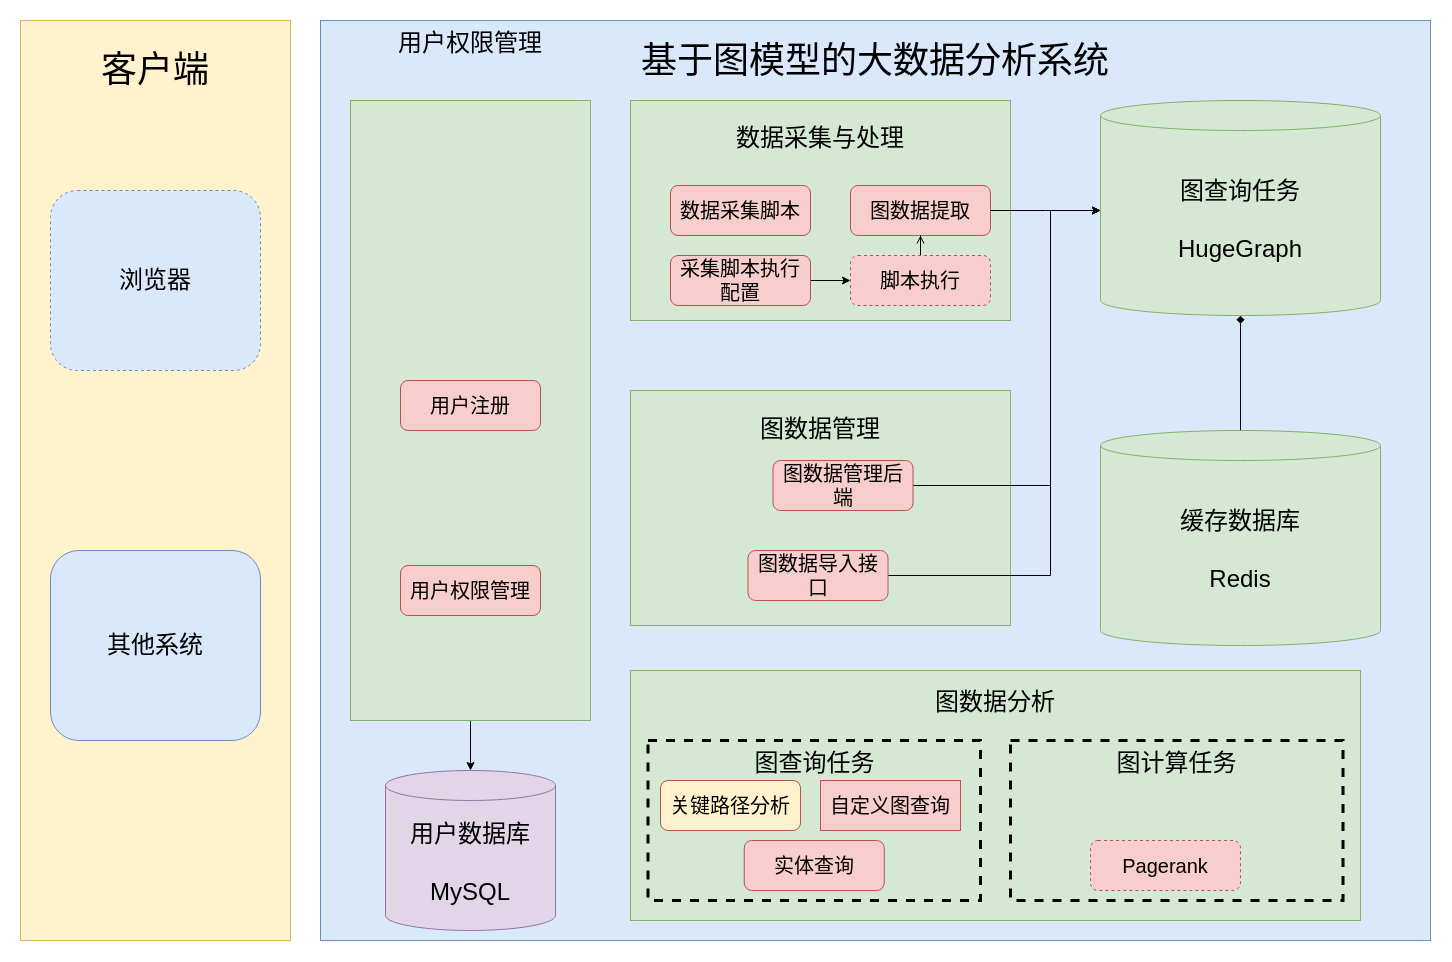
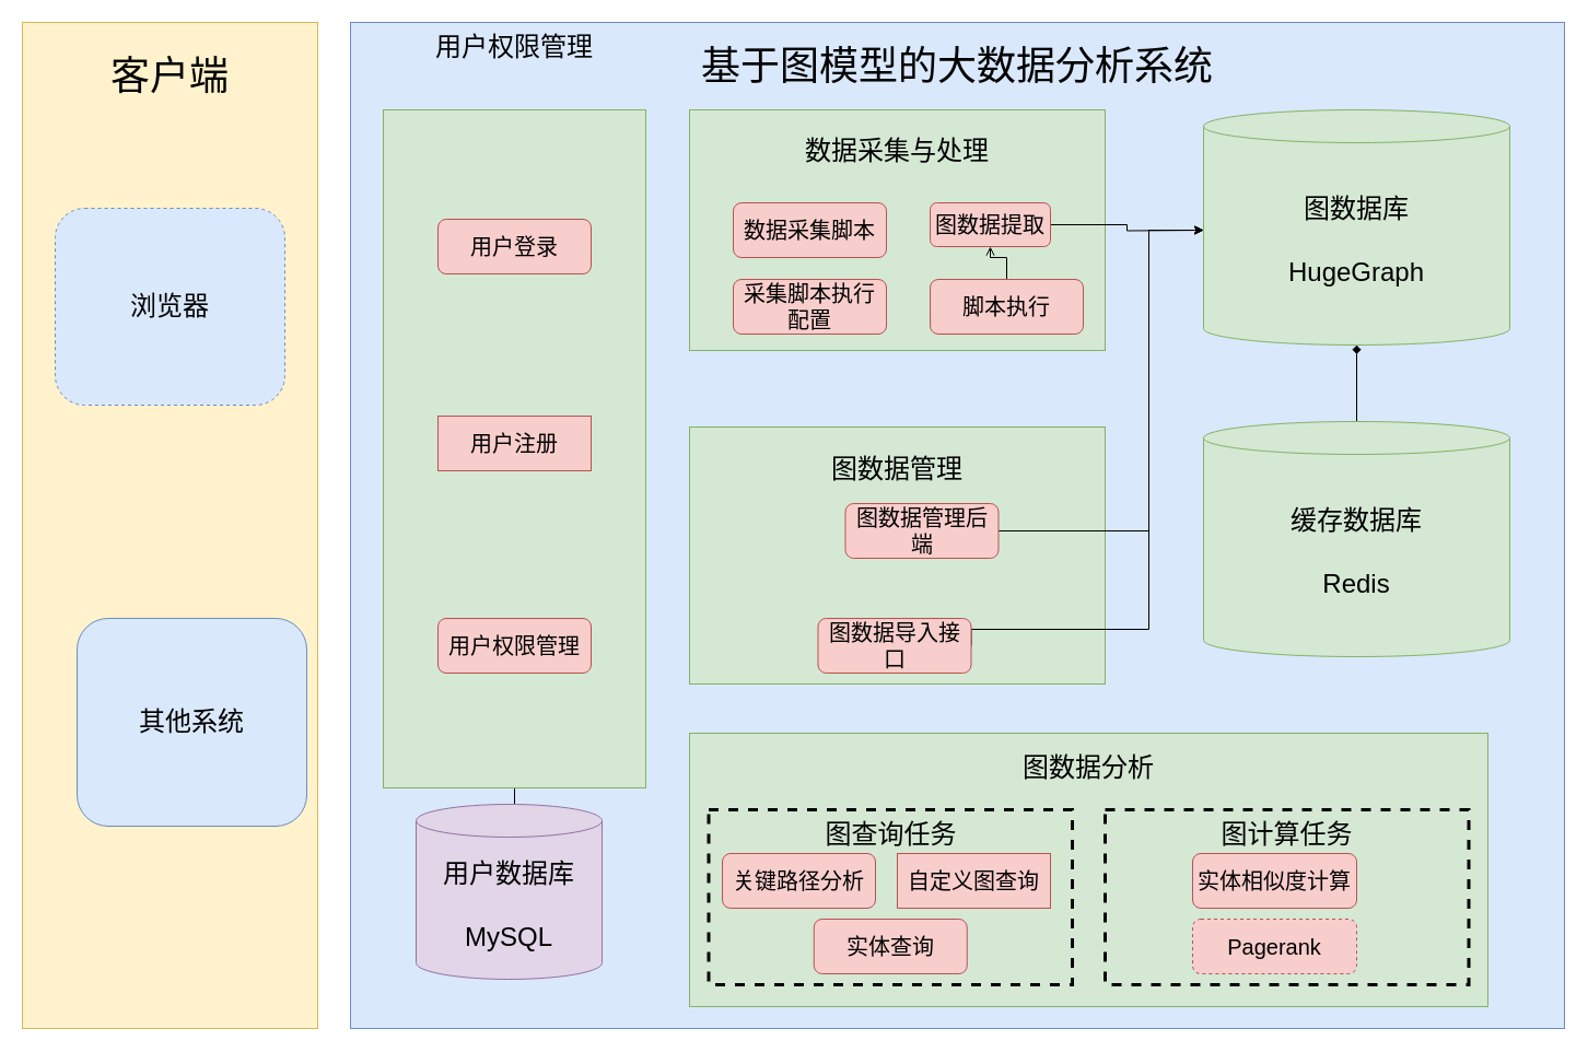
  <mxCell id="0" />
  <mxCell id="1" parent="0" />
  <mxCell id="2" value="&lt;font face=&quot;宋体&quot; style=&quot;font-size: 36px;&quot;&gt;客户端&lt;br&gt;&lt;br&gt;&lt;br&gt;&lt;br&gt;&lt;br&gt;&lt;br&gt;&lt;br&gt;&lt;br&gt;&lt;br&gt;&lt;br&gt;&lt;br&gt;&lt;br&gt;&lt;br&gt;&lt;br&gt;&lt;br&gt;&lt;br&gt;&lt;br&gt;&lt;br&gt;&lt;br&gt;&lt;br&gt;&lt;/font&gt;" style="rounded=0;whiteSpace=wrap;html=1;fillColor=#fff2cc;strokeColor=#d6b656;" vertex="1" parent="1"><mxGeometry x="20" y="20" width="270" height="920" as="geometry" /></mxCell>
  <mxCell id="3" value="&lt;font style=&quot;font-size: 36px;&quot;&gt;&lt;span style=&quot;font-family: 宋体;&quot;&gt;基于图模型的大数据分析系统&lt;br&gt;&lt;br&gt;&lt;br&gt;&lt;br&gt;&lt;br&gt;&lt;br&gt;&lt;br&gt;&lt;br&gt;&lt;br&gt;&lt;br&gt;&lt;br&gt;&lt;br&gt;&lt;br&gt;&lt;br&gt;&lt;br&gt;&lt;br&gt;&lt;br&gt;&lt;br&gt;&lt;br&gt;&lt;br&gt;&lt;/span&gt;&lt;/font&gt;" style="rounded=0;whiteSpace=wrap;html=1;fillColor=#dae8fc;strokeColor=#6c8ebf;arcSize=15;" vertex="1" parent="1"><mxGeometry x="320" y="20" width="1110" height="920" as="geometry" /></mxCell>
  <mxCell id="4" value="&lt;font style=&quot;&quot;&gt;&lt;font style=&quot;font-size: 24px;&quot;&gt;数据采集与处理&lt;br&gt;&lt;br&gt;&lt;br&gt;&lt;br&gt;&lt;br&gt;&lt;/font&gt;&lt;br&gt;&lt;br&gt;&lt;/font&gt;" style="rounded=0;whiteSpace=wrap;html=1;fillColor=#d5e8d4;strokeColor=#82b366;" vertex="1" parent="1"><mxGeometry x="630" y="100" width="380" height="220" as="geometry" /></mxCell>
  <mxCell id="5" value="&lt;font style=&quot;font-size: 20px;&quot;&gt;数据采集脚本&lt;/font&gt;" style="rounded=1;whiteSpace=wrap;html=1;fillColor=#f8cecc;strokeColor=#b85450;fontSize=20;" vertex="1" parent="1"><mxGeometry x="670" y="185" width="140" height="50" as="geometry" /></mxCell>
  <mxCell id="6" value="&lt;font style=&quot;&quot;&gt;&lt;font style=&quot;font-size: 24px;&quot;&gt;图数据分析&lt;br&gt;&lt;br&gt;&lt;br&gt;&lt;br&gt;&lt;br&gt;&lt;br&gt;&lt;br&gt;&lt;/font&gt;&lt;br&gt;&lt;/font&gt;" style="rounded=0;whiteSpace=wrap;html=1;fillColor=#d5e8d4;strokeColor=#82b366;" vertex="1" parent="1"><mxGeometry x="630" y="670" width="730" height="250" as="geometry" /></mxCell>
  <mxCell id="7" value="&lt;font style=&quot;&quot;&gt;&lt;font style=&quot;font-size: 24px;&quot;&gt;图数据管理&lt;br&gt;&lt;/font&gt;&lt;br&gt;&lt;br&gt;&lt;br&gt;&lt;br&gt;&lt;br&gt;&lt;br&gt;&lt;br&gt;&lt;br&gt;&lt;br&gt;&lt;br&gt;&lt;br&gt;&lt;/font&gt;" style="rounded=0;whiteSpace=wrap;html=1;fillColor=#d5e8d4;strokeColor=#82b366;" vertex="1" parent="1"><mxGeometry x="630" y="390" width="380" height="235" as="geometry" /></mxCell>
  <mxCell id="8" style="edgeStyle=orthogonalEdgeStyle;rounded=0;orthogonalLoop=1;jettySize=auto;html=1;exitX=1;exitY=0.5;exitDx=0;exitDy=0;entryX=0;entryY=0.5;entryDx=0;entryDy=0;" edge="1" parent="1" source="9"><mxGeometry relative="1" as="geometry"><mxPoint x="1100" y="210" as="targetPoint" /></mxGeometry></mxCell>
- <mxCell id="9" value="图数据提取" style="rounded=1;whiteSpace=wrap;html=1;fillColor=#f8cecc;strokeColor=#b85450;fontSize=20;" vertex="1" parent="1"><mxGeometry x="850" y="185" width="140" height="50" as="geometry" /></mxCell>
+ <mxCell id="9" value="图数据提取" style="rounded=1;whiteSpace=wrap;html=1;fillColor=#f8cecc;strokeColor=#b85450;fontSize=20;" vertex="1" parent="1"><mxGeometry x="850" y="185" width="110" height="40" as="geometry" /></mxCell>
  <mxCell id="10" value="&lt;font style=&quot;font-size: 20px;&quot;&gt;实体查询&lt;/font&gt;" style="rounded=1;whiteSpace=wrap;html=1;fillColor=#f8cecc;strokeColor=#b85450;fontSize=20;" vertex="1" parent="1"><mxGeometry x="670" y="780" width="140" height="50" as="geometry" /></mxCell>
  <mxCell id="11" style="edgeStyle=orthogonalEdgeStyle;rounded=0;orthogonalLoop=1;jettySize=auto;html=1;exitX=1;exitY=0.5;exitDx=0;exitDy=0;entryX=0;entryY=0.5;entryDx=0;entryDy=0;" edge="1" parent="1" source="12"><mxGeometry relative="1" as="geometry"><mxPoint x="1100" y="210" as="targetPoint" /><Array as="points"><mxPoint x="1050" y="485" /><mxPoint x="1050" y="210" /></Array></mxGeometry></mxCell>
  <mxCell id="12" value="&lt;font style=&quot;font-size: 20px;&quot;&gt;图数据管理后端&lt;/font&gt;" style="rounded=1;whiteSpace=wrap;html=1;fillColor=#f8cecc;strokeColor=#b85450;fontSize=20;" vertex="1" parent="1"><mxGeometry x="772.5" y="460" width="140" height="50" as="geometry" /></mxCell>
- <mxCell id="13" value="" style="edgeStyle=orthogonalEdgeStyle;rounded=0;orthogonalLoop=1;jettySize=auto;html=1;" edge="1" parent="1" source="14" target="18"><mxGeometry relative="1" as="geometry" /></mxCell>
  <mxCell id="14" value="&lt;font style=&quot;font-size: 20px;&quot;&gt;采集脚本执行配置&lt;/font&gt;" style="rounded=1;whiteSpace=wrap;html=1;fillColor=#f8cecc;strokeColor=#b85450;fontSize=20;" vertex="1" parent="1"><mxGeometry x="670" y="255" width="140" height="50" as="geometry" /></mxCell>
  <mxCell id="15" value="&lt;font style=&quot;font-size: 24px;&quot;&gt;浏览器&lt;br&gt;&lt;/font&gt;" style="rounded=1;whiteSpace=wrap;html=1;fillColor=#dae8fc;strokeColor=#6c8ebf;dashed=1;" vertex="1" parent="1"><mxGeometry x="50" y="190" width="210" height="180" as="geometry" /></mxCell>
- <mxCell id="16" value="&lt;font style=&quot;font-size: 24px;&quot;&gt;其他系统&lt;br&gt;&lt;/font&gt;" style="rounded=1;whiteSpace=wrap;html=1;fillColor=#dae8fc;strokeColor=#6c8ebf;" vertex="1" parent="1"><mxGeometry x="50" y="550" width="210" height="190" as="geometry" /></mxCell>
+ <mxCell id="16" value="&lt;font style=&quot;font-size: 24px;&quot;&gt;其他系统&lt;br&gt;&lt;/font&gt;" style="rounded=1;whiteSpace=wrap;html=1;fillColor=#dae8fc;strokeColor=#6c8ebf;" vertex="1" parent="1"><mxGeometry x="70" y="565" width="210" height="190" as="geometry" /></mxCell>
  <mxCell id="17" value="" style="edgeStyle=orthogonalEdgeStyle;rounded=0;orthogonalLoop=1;jettySize=auto;html=1;endArrow=open;" edge="1" parent="1" source="18" target="9"><mxGeometry relative="1" as="geometry" /></mxCell>
- <mxCell id="18" value="脚本执行" style="rounded=1;whiteSpace=wrap;html=1;fillColor=#f8cecc;strokeColor=#b85450;fontSize=20;dashed=1;" vertex="1" parent="1"><mxGeometry x="850" y="255" width="140" height="50" as="geometry" /></mxCell>
+ <mxCell id="18" value="脚本执行" style="rounded=1;whiteSpace=wrap;html=1;fillColor=#f8cecc;strokeColor=#b85450;fontSize=20;" vertex="1" parent="1"><mxGeometry x="850" y="255" width="140" height="50" as="geometry" /></mxCell>
  <mxCell id="19" style="edgeStyle=orthogonalEdgeStyle;rounded=0;orthogonalLoop=1;jettySize=auto;html=1;exitX=1;exitY=0.5;exitDx=0;exitDy=0;entryX=0;entryY=0.5;entryDx=0;entryDy=0;" edge="1" parent="1" source="20"><mxGeometry relative="1" as="geometry"><mxPoint x="1100" y="210" as="targetPoint" /><Array as="points"><mxPoint x="1050" y="575" /><mxPoint x="1050" y="210" /></Array></mxGeometry></mxCell>
- <mxCell id="20" value="&lt;font style=&quot;font-size: 20px;&quot;&gt;图数据导入接口&lt;/font&gt;" style="rounded=1;whiteSpace=wrap;html=1;fillColor=#f8cecc;strokeColor=#b85450;fontSize=20;" vertex="1" parent="1"><mxGeometry x="747.5" y="550" width="140" height="50" as="geometry" /></mxCell>
+ <mxCell id="20" value="&lt;font style=&quot;font-size: 20px;&quot;&gt;图数据导入接口&lt;/font&gt;" style="rounded=1;whiteSpace=wrap;html=1;fillColor=#f8cecc;strokeColor=#b85450;fontSize=20;" vertex="1" parent="1"><mxGeometry x="747.5" y="565" width="140" height="50" as="geometry" /></mxCell>
  <mxCell id="21" value="&lt;font style=&quot;font-size: 24px;&quot;&gt;图查询任务&lt;br&gt;&lt;br&gt;&lt;br&gt;&lt;br&gt;&lt;br&gt;&lt;/font&gt;" style="rounded=0;whiteSpace=wrap;html=1;dashed=1;strokeWidth=3;glass=0;fillColor=#d5e8d4;strokeColor=#000000;" vertex="1" parent="1"><mxGeometry x="647.5" y="740" width="332.5" height="160" as="geometry" /></mxCell>
- <mxCell id="22" value="关键路径分析" style="rounded=1;whiteSpace=wrap;html=1;fillColor=#fff2cc;strokeColor=#b85450;fontSize=20;" vertex="1" parent="1"><mxGeometry x="660" y="780" width="140" height="50" as="geometry" /></mxCell>
+ <mxCell id="22" value="关键路径分析" style="rounded=1;whiteSpace=wrap;html=1;fillColor=#f8cecc;strokeColor=#b85450;fontSize=20;" vertex="1" parent="1"><mxGeometry x="660" y="780" width="140" height="50" as="geometry" /></mxCell>
  <mxCell id="23" value="&lt;font style=&quot;font-size: 20px;&quot;&gt;自定义图查询&lt;/font&gt;" style="whiteSpace=wrap;html=1;fillColor=#f8cecc;strokeColor=#b85450;fontSize=20;rounded=0;" vertex="1" parent="1"><mxGeometry x="820" y="780" width="140" height="50" as="geometry" /></mxCell>
  <mxCell id="24" value="&lt;font style=&quot;font-size: 20px;&quot;&gt;实体查询&lt;/font&gt;" style="rounded=1;whiteSpace=wrap;html=1;fillColor=#f8cecc;strokeColor=#b85450;fontSize=20;" vertex="1" parent="1"><mxGeometry x="743.75" y="840" width="140" height="50" as="geometry" /></mxCell>
  <mxCell id="25" value="&lt;font style=&quot;font-size: 24px;&quot;&gt;图计算任务&lt;br&gt;&lt;br&gt;&lt;br&gt;&lt;br&gt;&lt;br&gt;&lt;/font&gt;" style="rounded=0;whiteSpace=wrap;html=1;dashed=1;strokeWidth=3;glass=0;fillColor=#d5e8d4;strokeColor=#000000;" vertex="1" parent="1"><mxGeometry x="1010" y="740" width="332.5" height="160" as="geometry" /></mxCell>
  <mxCell id="26" value="&lt;font style=&quot;font-size: 20px;&quot;&gt;Pagerank&lt;/font&gt;" style="rounded=1;whiteSpace=wrap;html=1;fillColor=#f8cecc;strokeColor=#b85450;fontSize=20;dashed=1;" vertex="1" parent="1"><mxGeometry x="1090" y="840" width="150" height="50" as="geometry" /></mxCell>
+ <mxCell id="27" value="实体相似度计算" style="rounded=1;whiteSpace=wrap;html=1;fillColor=#f8cecc;strokeColor=#b85450;fontSize=20;" vertex="1" parent="1"><mxGeometry x="1090" y="780" width="150" height="50" as="geometry" /></mxCell>
  <mxCell id="28" style="edgeStyle=orthogonalEdgeStyle;rounded=0;orthogonalLoop=1;jettySize=auto;html=1;exitX=0.5;exitY=1;exitDx=0;exitDy=0;" edge="1" parent="1" source="29" target="35"><mxGeometry relative="1" as="geometry" /></mxCell>
  <mxCell id="29" value="&lt;font style=&quot;&quot;&gt;&lt;font style=&quot;font-size: 24px;&quot;&gt;用户权限管理&lt;br&gt;&lt;br&gt;&lt;br&gt;&lt;br&gt;&lt;br&gt;&lt;br&gt;&lt;br&gt;&lt;br&gt;&lt;br&gt;&lt;br&gt;&lt;br&gt;&lt;br&gt;&lt;br&gt;&lt;br&gt;&lt;br&gt;&lt;br&gt;&lt;br&gt;&lt;br&gt;&lt;br&gt;&lt;br&gt;&lt;br&gt;&lt;br&gt;&lt;br&gt;&lt;br&gt;&lt;br&gt;&lt;br&gt;&lt;/font&gt;&lt;br&gt;&lt;/font&gt;" style="rounded=0;whiteSpace=wrap;html=1;fillColor=#d5e8d4;strokeColor=#82b366;" vertex="1" parent="1"><mxGeometry x="350" y="100" width="240" height="620" as="geometry" /></mxCell>
- <mxCell id="31" value="用户注册" style="rounded=1;whiteSpace=wrap;html=1;fillColor=#f8cecc;strokeColor=#b85450;fontSize=20;" vertex="1" parent="1"><mxGeometry x="400" y="380" width="140" height="50" as="geometry" /></mxCell>
- <mxCell id="32" value="&lt;font style=&quot;border-color: var(--border-color); font-size: 24px;&quot;&gt;图查询任务&lt;br style=&quot;border-color: var(--border-color);&quot;&gt;&lt;br style=&quot;border-color: var(--border-color);&quot;&gt;&lt;/font&gt;&lt;font style=&quot;border-color: var(--border-color); font-size: 24px;&quot;&gt;HugeGraph&lt;/font&gt;" style="shape=cylinder3;whiteSpace=wrap;html=1;boundedLbl=1;backgroundOutline=1;size=15;fillColor=#d5e8d4;strokeColor=#82b366;" vertex="1" parent="1"><mxGeometry x="1100" y="100" width="280" height="215" as="geometry" /></mxCell>
+ <mxCell id="30" value="用户登录" style="rounded=1;whiteSpace=wrap;html=1;fillColor=#f8cecc;strokeColor=#b85450;fontSize=20;" vertex="1" parent="1"><mxGeometry x="400" y="200" width="140" height="50" as="geometry" /></mxCell>
+ <mxCell id="31" value="用户注册" style="whiteSpace=wrap;html=1;fillColor=#f8cecc;strokeColor=#b85450;fontSize=20;rounded=0;" vertex="1" parent="1"><mxGeometry x="400" y="380" width="140" height="50" as="geometry" /></mxCell>
+ <mxCell id="32" value="&lt;font style=&quot;border-color: var(--border-color); font-size: 24px;&quot;&gt;图数据库&lt;br style=&quot;border-color: var(--border-color);&quot;&gt;&lt;br style=&quot;border-color: var(--border-color);&quot;&gt;&lt;/font&gt;&lt;font style=&quot;border-color: var(--border-color); font-size: 24px;&quot;&gt;HugeGraph&lt;/font&gt;" style="shape=cylinder3;whiteSpace=wrap;html=1;boundedLbl=1;backgroundOutline=1;size=15;fillColor=#d5e8d4;strokeColor=#82b366;" vertex="1" parent="1"><mxGeometry x="1100" y="100" width="280" height="215" as="geometry" /></mxCell>
  <mxCell id="33" style="edgeStyle=orthogonalEdgeStyle;rounded=0;orthogonalLoop=1;jettySize=auto;html=1;exitX=0.5;exitY=0;exitDx=0;exitDy=0;exitPerimeter=0;entryX=0.5;entryY=1;entryDx=0;entryDy=0;entryPerimeter=0;endArrow=diamond;" edge="1" parent="1" source="34" target="32"><mxGeometry relative="1" as="geometry" /></mxCell>
- <mxCell id="34" value="&lt;font style=&quot;border-color: var(--border-color); font-size: 24px;&quot;&gt;缓存数据库&lt;br style=&quot;border-color: var(--border-color);&quot;&gt;&lt;br style=&quot;border-color: var(--border-color);&quot;&gt;&lt;/font&gt;&lt;font style=&quot;border-color: var(--border-color); font-size: 24px;&quot;&gt;Redis&lt;/font&gt;" style="shape=cylinder3;whiteSpace=wrap;html=1;boundedLbl=1;backgroundOutline=1;size=15;fillColor=#d5e8d4;strokeColor=#82b366;" vertex="1" parent="1"><mxGeometry x="1100" y="430" width="280" height="215" as="geometry" /></mxCell>
- <mxCell id="35" value="&lt;span style=&quot;font-size: 24px;&quot;&gt;用户数据库&lt;br&gt;&lt;/span&gt;&lt;font style=&quot;font-size: 24px;&quot;&gt;&lt;br&gt;MySQL&lt;/font&gt;" style="shape=cylinder3;whiteSpace=wrap;html=1;boundedLbl=1;backgroundOutline=1;size=15;fillColor=#e1d5e7;strokeColor=#9673a6;" vertex="1" parent="1"><mxGeometry x="385" y="770" width="170" height="160" as="geometry" /></mxCell>
+ <mxCell id="34" value="&lt;font style=&quot;border-color: var(--border-color); font-size: 24px;&quot;&gt;缓存数据库&lt;br style=&quot;border-color: var(--border-color);&quot;&gt;&lt;br style=&quot;border-color: var(--border-color);&quot;&gt;&lt;/font&gt;&lt;font style=&quot;border-color: var(--border-color); font-size: 24px;&quot;&gt;Redis&lt;/font&gt;" style="shape=cylinder3;whiteSpace=wrap;html=1;boundedLbl=1;backgroundOutline=1;size=15;fillColor=#d5e8d4;strokeColor=#82b366;" vertex="1" parent="1"><mxGeometry x="1100" y="385" width="280" height="215" as="geometry" /></mxCell>
+ <mxCell id="35" value="&lt;span style=&quot;font-size: 24px;&quot;&gt;用户数据库&lt;br&gt;&lt;/span&gt;&lt;font style=&quot;font-size: 24px;&quot;&gt;&lt;br&gt;MySQL&lt;/font&gt;" style="shape=cylinder3;whiteSpace=wrap;html=1;boundedLbl=1;backgroundOutline=1;size=15;fillColor=#e1d5e7;strokeColor=#9673a6;" vertex="1" parent="1"><mxGeometry x="380" y="735" width="170" height="160" as="geometry" /></mxCell>
  <mxCell id="36" value="用户权限管理" style="rounded=1;whiteSpace=wrap;html=1;fillColor=#f8cecc;strokeColor=#b85450;fontSize=20;" vertex="1" parent="1"><mxGeometry x="400" y="565" width="140" height="50" as="geometry" /></mxCell>
